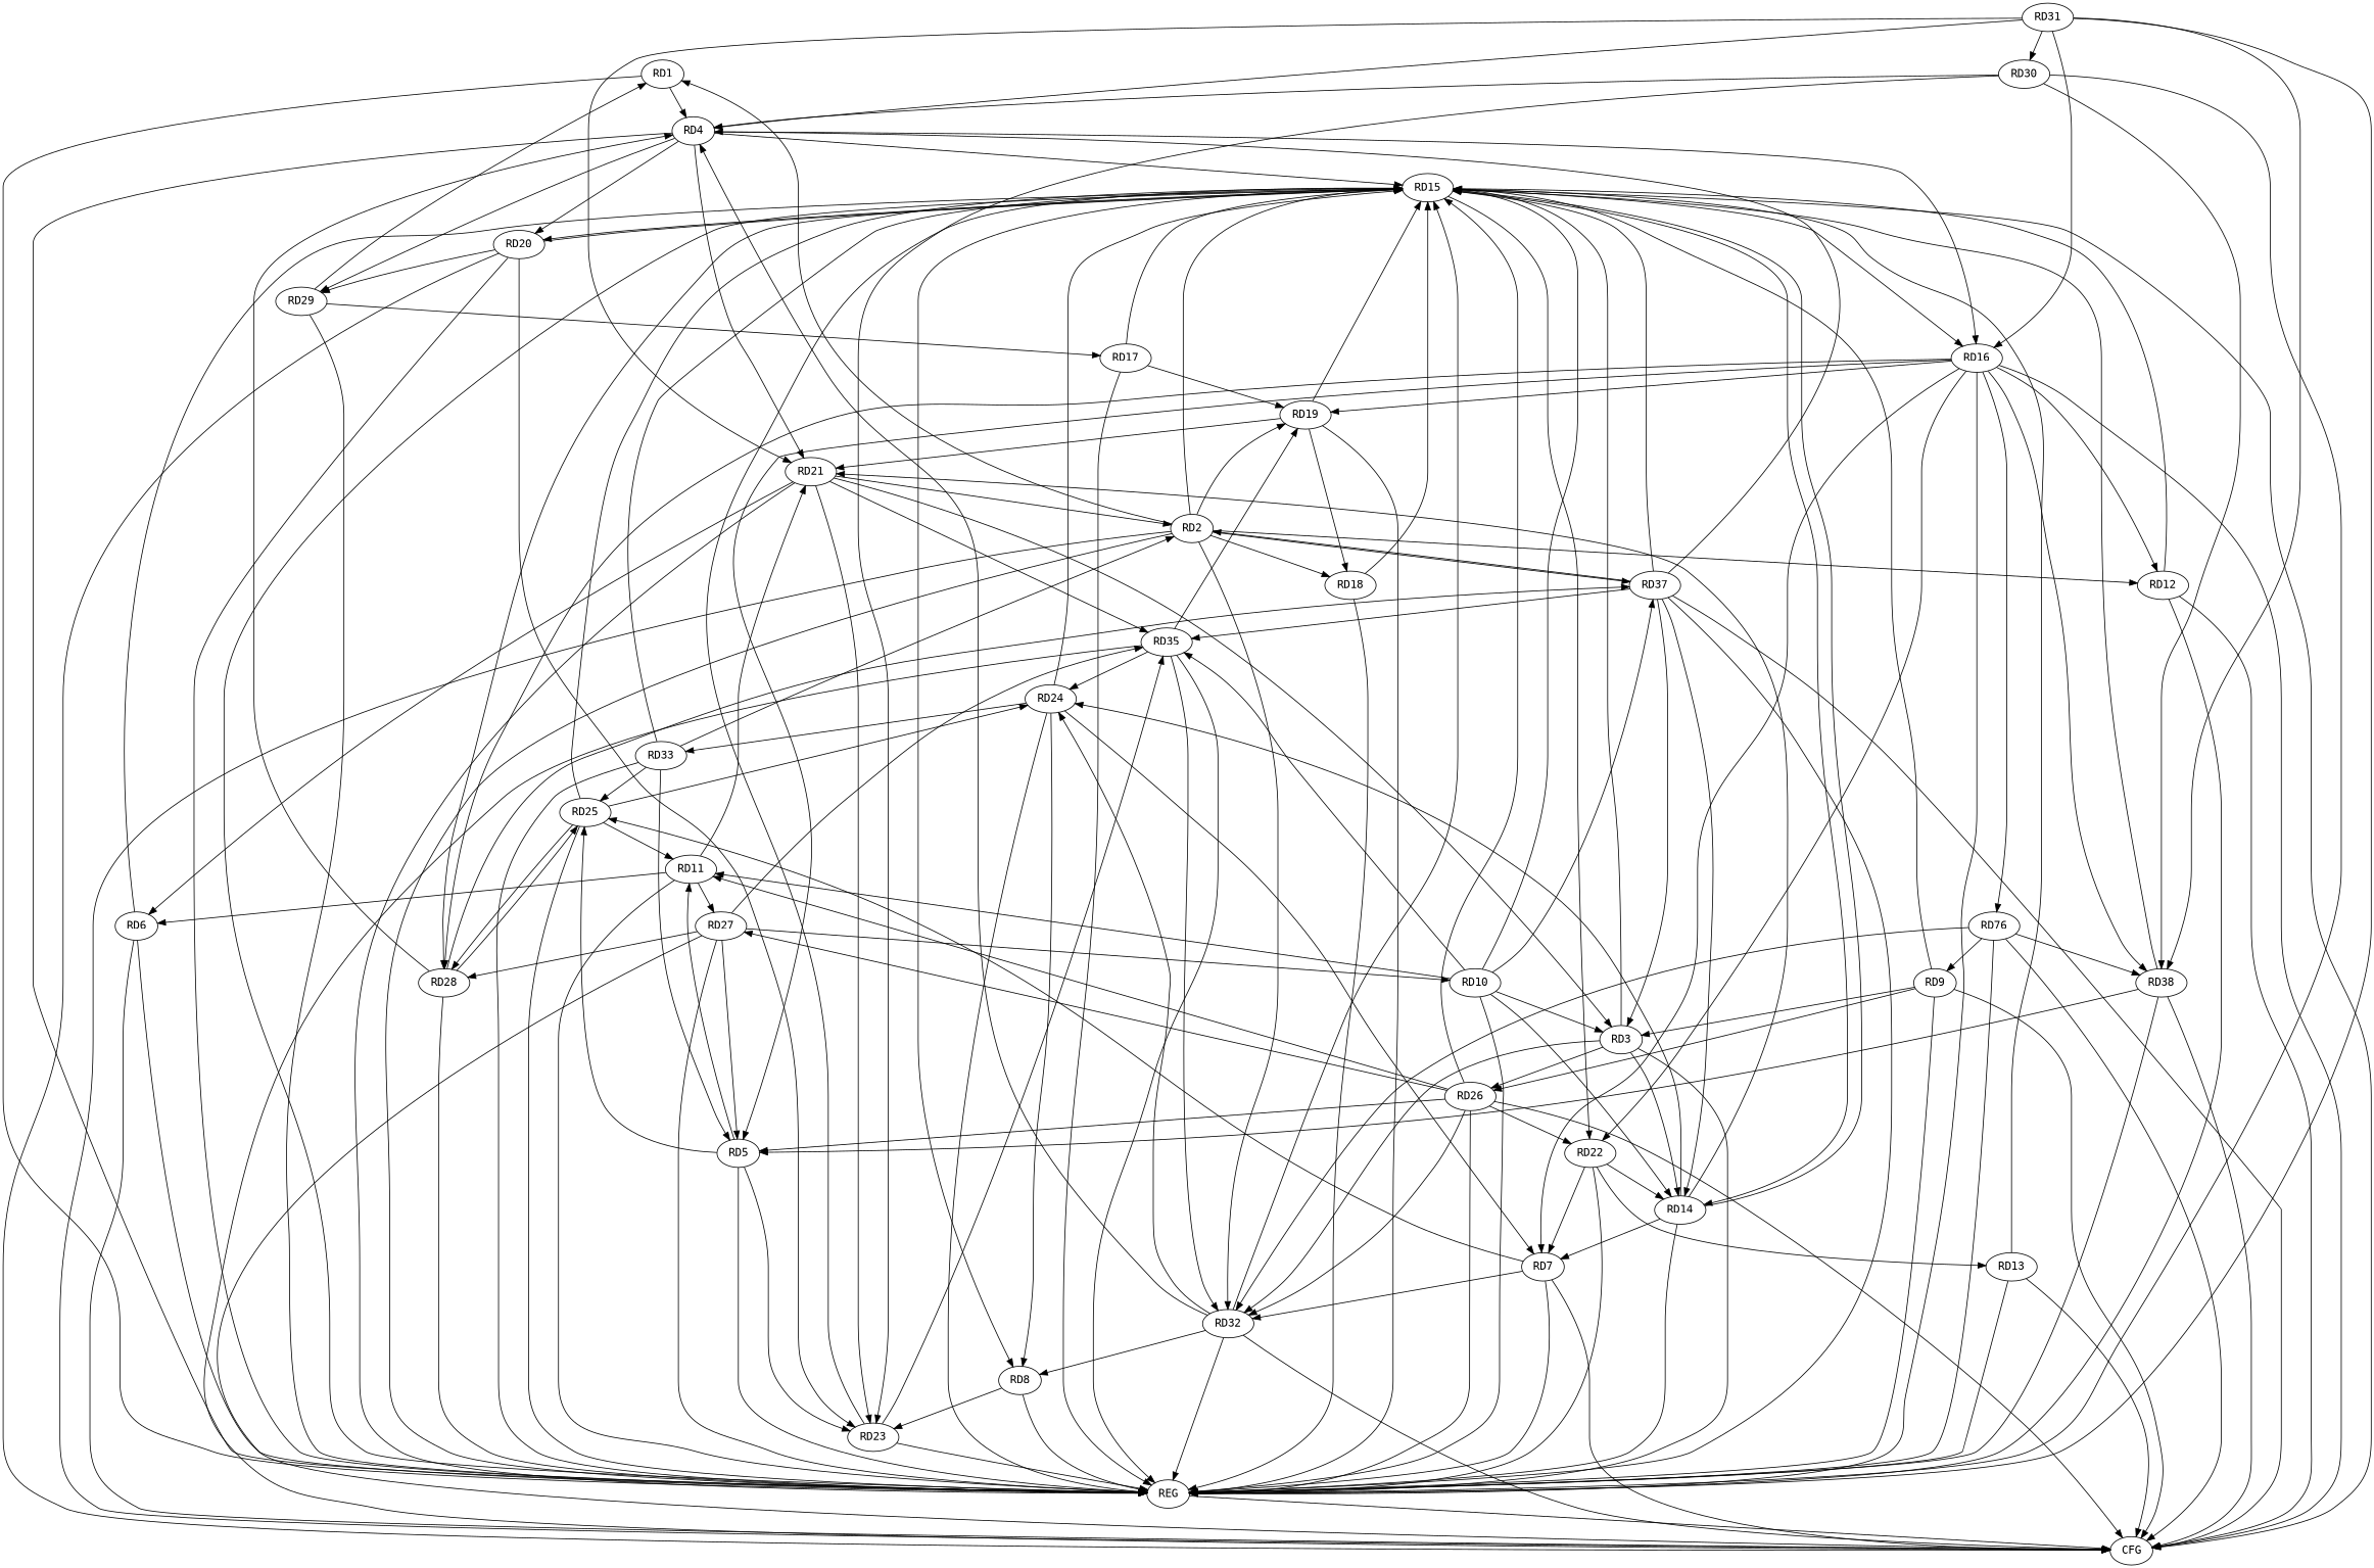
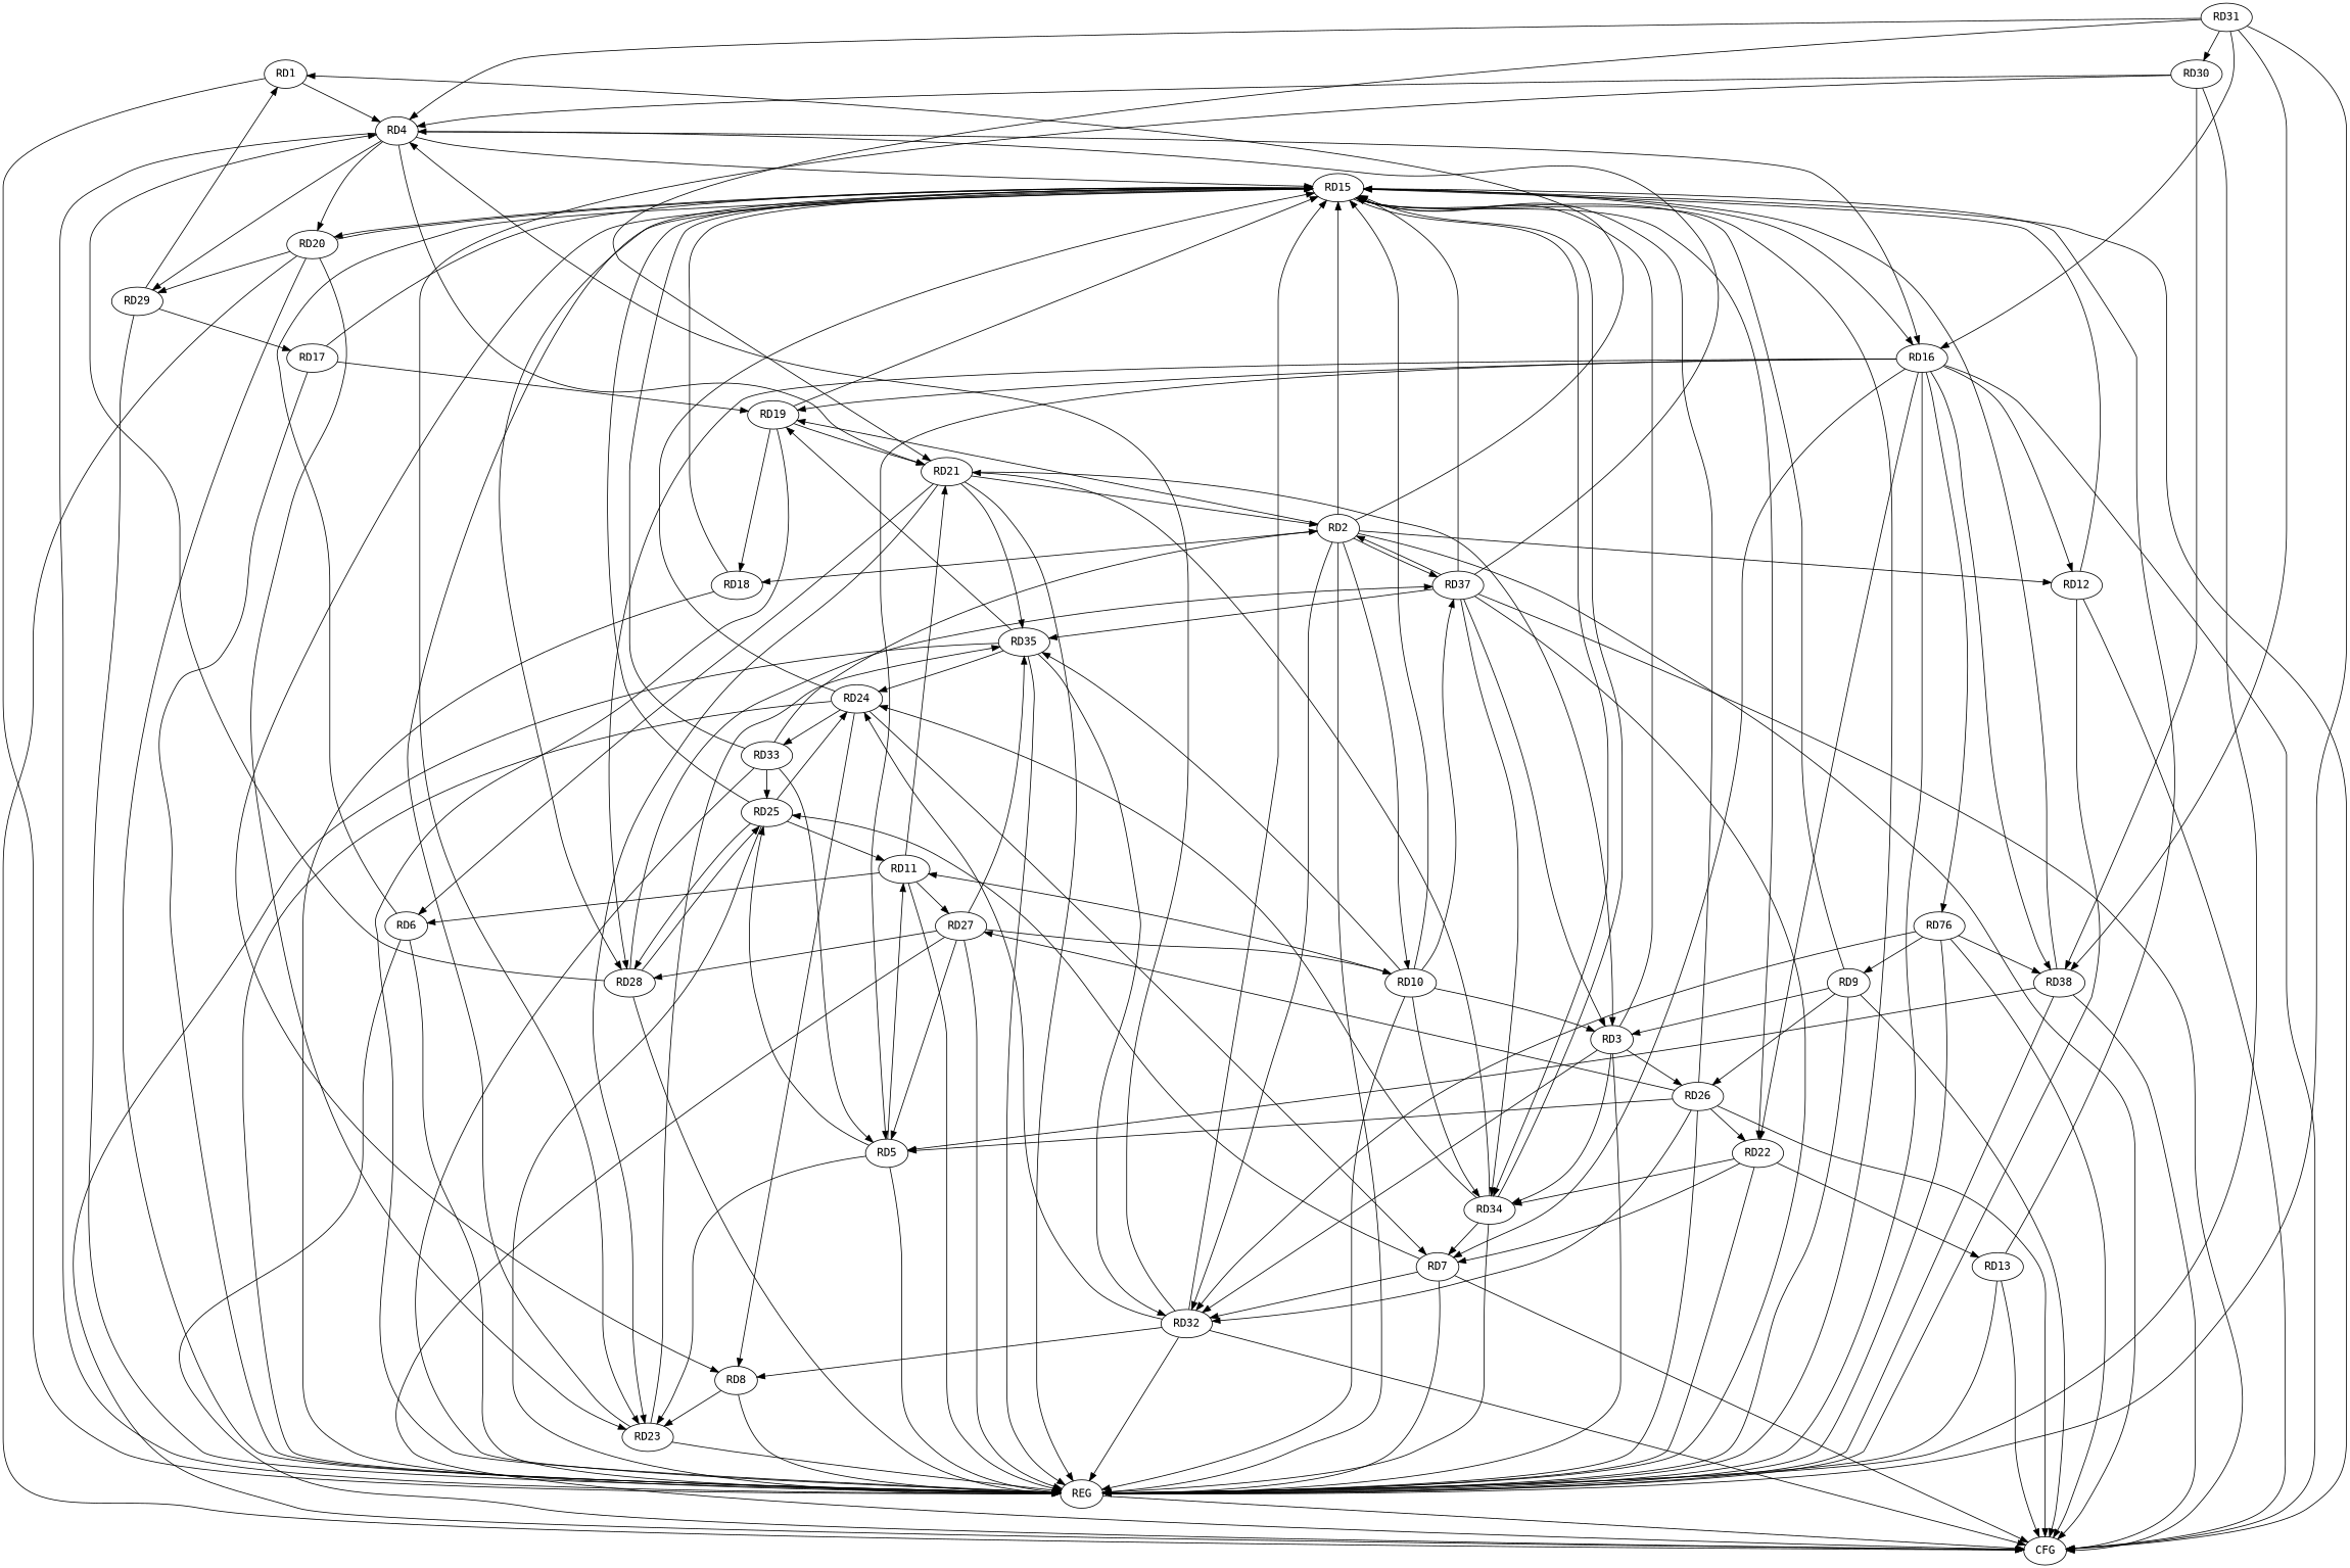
  strict digraph {
    fontname="DejaVu Sans Mono"
    node [fontname="DejaVu Sans Mono"]
    edge [fontname="DejaVu Sans Mono"]
    n1 [label=RD1]
    n2 [label=RD4]
    n3 [label=REG]
    n4 [label=RD15]
    n5 [label=RD16]
    n6 [label=RD20]
    n7 [label=RD21]
    n8 [label=RD29]
    n9 [label=CFG]
    n10 [label=RD2]
    n11 [label=RD10]
    n12 [label=RD12]
    n13 [label=RD18]
    n14 [label=RD19]
    n15 [label=RD32]
    n16 [label=RD37]
    n17 [label=RD3]
-   n18 [label=RD14]
+   n18 [label=RD34]
    n19 [label=RD11]
    n20 [label=RD35]
    n21 [label=RD8]
    n22 [label=RD22]
    n23 [label=RD28]
    n24 [label=RD24]
    n25 [label=RD26]
    n26 [label=RD5]
    n27 [label=RD27]
    n28 [label=RD7]
    n29 [label=RD76]
    n30 [label=RD38]
    n31 [label=RD23]
    n32 [label=RD6]
    n33 [label=RD17]
    n34 [label=RD25]
    n35 [label=RD9]
    n36 [label=RD13]
    n37 [label=RD33]
    n38 [label=RD30]
    n39 [label=RD31]
    n1 -> n2
    n1 -> n3
    n2 -> n3
    n2 -> n4
    n2 -> n5
    n2 -> n6
    n2 -> n7
    n2 -> n8
    n3 -> n9
    n4 -> n3
    n4 -> n5
    n4 -> n6
    n4 -> n9
    n4 -> n18
    n4 -> n21
    n4 -> n22
    n4 -> n23
    n5 -> n3
    n5 -> n9
    n5 -> n12
    n5 -> n14
    n5 -> n22
    n5 -> n23
    n5 -> n26
    n5 -> n28
    n5 -> n29
    n5 -> n30
    n6 -> n3
    n6 -> n4
    n6 -> n8
    n6 -> n9
    n6 -> n31
    n7 -> n3
    n7 -> n10
    n7 -> n17
    n7 -> n20
    n7 -> n31
    n7 -> n32
    n8 -> n1
    n8 -> n3
    n8 -> n33
    n10 -> n1
    n10 -> n3
    n10 -> n4
    n10 -> n9
+   n10 -> n11
    n10 -> n12
    n10 -> n13
    n10 -> n14
    n10 -> n15
    n10 -> n16
    n11 -> n3
    n11 -> n4
    n11 -> n16
    n11 -> n17
    n11 -> n18
    n11 -> n19
    n11 -> n20
    n12 -> n3
    n12 -> n4
    n12 -> n9
    n13 -> n3
    n13 -> n4
    n14 -> n3
    n14 -> n4
    n14 -> n7
    n14 -> n13
    n15 -> n2
    n15 -> n3
    n15 -> n4
    n15 -> n9
    n15 -> n21
    n15 -> n24
    n16 -> n2
    n16 -> n3
    n16 -> n4
    n16 -> n9
    n16 -> n10
    n16 -> n17
    n16 -> n18
    n16 -> n20
    n17 -> n3
    n17 -> n4
    n17 -> n15
    n17 -> n18
    n17 -> n25
    n18 -> n3
    n18 -> n4
    n18 -> n7
    n18 -> n24
    n18 -> n28
    n19 -> n3
    n19 -> n7
    n19 -> n27
    n19 -> n32
    n20 -> n3
    n20 -> n9
    n20 -> n14
    n20 -> n15
    n20 -> n24
    n21 -> n3
    n21 -> n31
    n22 -> n3
    n22 -> n18
    n22 -> n28
    n22 -> n36
    n23 -> n2
    n23 -> n3
    n23 -> n16
    n23 -> n34
    n24 -> n3
    n24 -> n4
    n24 -> n21
    n24 -> n28
    n24 -> n37
    n25 -> n3
    n25 -> n4
    n25 -> n9
    n25 -> n15
-   n25 -> n19
    n25 -> n22
    n25 -> n26
    n25 -> n27
    n26 -> n3
    n26 -> n19
    n26 -> n31
    n26 -> n34
    n27 -> n3
    n27 -> n9
    n27 -> n11
    n27 -> n20
    n27 -> n23
    n27 -> n26
    n28 -> n3
    n28 -> n9
    n28 -> n15
    n28 -> n34
    n29 -> n3
    n29 -> n9
    n29 -> n15
    n29 -> n30
    n29 -> n35
    n30 -> n3
    n30 -> n4
    n30 -> n9
    n30 -> n26
    n31 -> n3
    n31 -> n4
    n31 -> n20
    n32 -> n3
    n32 -> n4
    n32 -> n9
    n33 -> n3
    n33 -> n4
    n33 -> n14
    n34 -> n3
    n34 -> n4
    n34 -> n19
    n34 -> n23
    n34 -> n24
    n35 -> n3
    n35 -> n4
    n35 -> n9
    n35 -> n17
    n35 -> n25
    n36 -> n3
    n36 -> n4
    n36 -> n9
    n37 -> n3
    n37 -> n4
    n37 -> n10
    n37 -> n26
    n37 -> n34
    n38 -> n2
    n38 -> n3
    n38 -> n30
    n38 -> n31
    n39 -> n2
    n39 -> n3
    n39 -> n5
    n39 -> n7
    n39 -> n30
    n39 -> n38
  }
